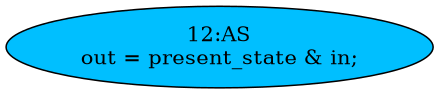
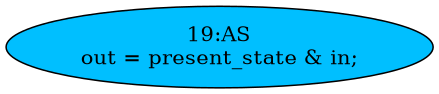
  strict digraph {
    rankdir=LR
-   n1 [ast="<pyverilog.vparser.ast.Assign object at 0x7f8b32f2eed0>" def_var="['out']" fillcolor=deepskyblue label="12:AS\nout = present_state & in;" statements="[]" style=filled typ=Assign use_var="['present_state', 'in']"]
+   n1 [ast="<pyverilog.vparser.ast.Assign object at 0x7f8b32f2eed0>" def_var="['out']" fillcolor=deepskyblue label="19:AS\nout = present_state & in;" statements="[]" style=filled typ=Assign use_var="['present_state', 'in']"]
  }
